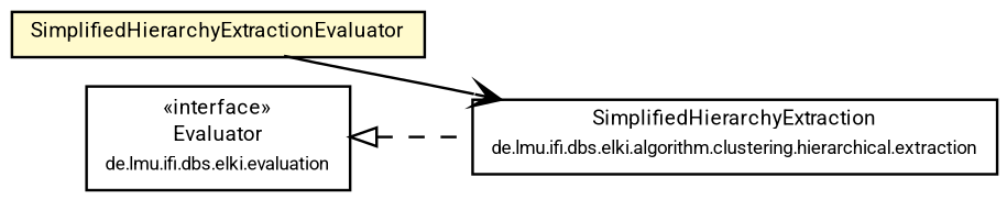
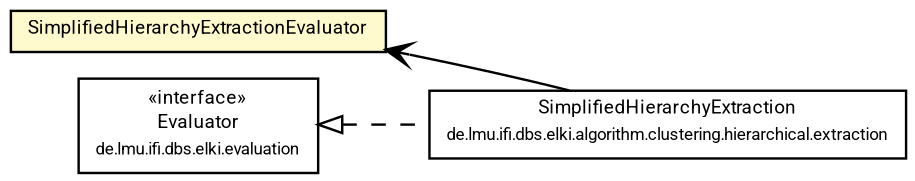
  digraph {
    nodesep=0.15
    rankdir=LR
    ranksep=0.25
    node [fontcolor=black fontname=Roboto fontsize=8 margin=0 shape=plaintext]
    edge [color=black fontname=Roboto fontsize=7 labelfontname=Roboto labelfontsize=7]
    n1 [height=0 label=<<table title="de.lmu.ifi.dbs.elki.evaluation.clustering.extractor.SimplifiedHierarchyExtractionEvaluator" border="0" cellborder="1" cellspacing="0" cellpadding="2" bgcolor="lemonChiffon" href="SimplifiedHierarchyExtractionEvaluator.html" target="_parent"> 		<tr><td><table border="0" cellspacing="0" cellpadding="1"> 		<tr><td align="center" balign="center"> <font face="Roboto">SimplifiedHierarchyExtractionEvaluator</font> </td></tr> 		</table></td></tr> 		</table>> width=0]
    n2 [height=0 label=<<table title="de.lmu.ifi.dbs.elki.algorithm.clustering.hierarchical.extraction.SimplifiedHierarchyExtraction" border="0" cellborder="1" cellspacing="0" cellpadding="2" href="../../../algorithm/clustering/hierarchical/extraction/SimplifiedHierarchyExtraction.html" target="_parent"> 		<tr><td><table border="0" cellspacing="0" cellpadding="1"> 		<tr><td align="center" balign="center"> <font face="Roboto">SimplifiedHierarchyExtraction</font> </td></tr> 		<tr><td align="center" balign="center"> <font face="Roboto" point-size="7.0">de.lmu.ifi.dbs.elki.algorithm.clustering.hierarchical.extraction</font> </td></tr> 		</table></td></tr> 		</table>> width=0]
    n3 [height=0 label=<<table title="de.lmu.ifi.dbs.elki.evaluation.Evaluator" border="0" cellborder="1" cellspacing="0" cellpadding="2" href="../../Evaluator.html" target="_parent"> 		<tr><td><table border="0" cellspacing="0" cellpadding="1"> 		<tr><td align="center" balign="center"> &#171;interface&#187; </td></tr> 		<tr><td align="center" balign="center"> <font face="Roboto">Evaluator</font> </td></tr> 		<tr><td align="center" balign="center"> <font face="Roboto" point-size="7.0">de.lmu.ifi.dbs.elki.evaluation</font> </td></tr> 		</table></td></tr> 		</table>> width=0]
-   n1 -> n2 [arrowhead=open weight=1]
+   n2 -> n1 [arrowhead=open weight=1]
    n3 -> n2 [arrowtail=empty dir=back style=dashed weight=9]
  }
